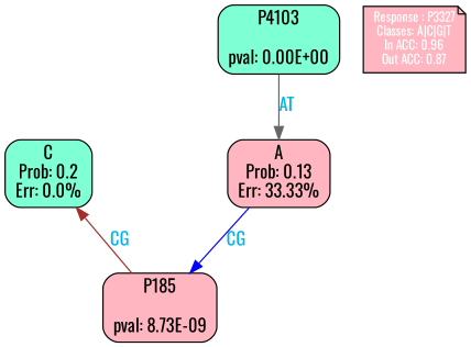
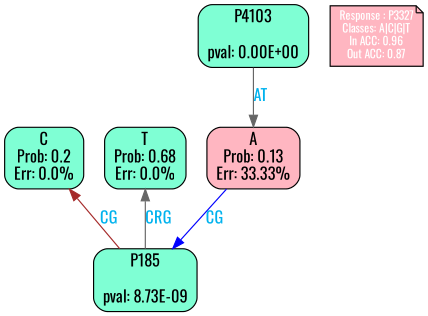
  digraph {
    fontname=Oswald
    ranksep=equally
    splines=polylines
    node [color=black fillcolor=lightpink fontname=Oswald shape=box style="filled, rounded"]
    edge [color=gray40 fontcolor=deepskyblue2 fontname=Oswald]
    n1 [label="A\nProb: 0.13\nErr: 33.33%"]
    n2 [fillcolor=aquamarine label="C\nProb: 0.2\nErr: 0.0%"]
+   n3 [fillcolor=aquamarine label="T\nProb: 0.68\nErr: 0.0%"]
    n4 [align=left fontcolor=white fontsize=10 label="Response : P3327\nClasses: A|C|G|T\nIn ACC: 0.96\nOut ACC: 0.87\n" shape=note style=filled]
    n5 [fillcolor=aquamarine label="P4103\n\npval: 0.00E+00"]
-   n6 [label="P185\n\npval: 8.73E-09"]
+   n6 [fillcolor=aquamarine label="P185\n\npval: 8.73E-09"]
    subgraph sub_1 {
      rank=same
      n1
      n2
+     n3
    }
    subgraph sub_2 {
      rank=same
      n4
      n5
    }
    n1 -> n6 [color=blue label=CG]
    n5 -> n1 [label=AT]
    n6 -> n2 [color=brown label=CG]
+   n6 -> n3 [label=CRG]
  }
